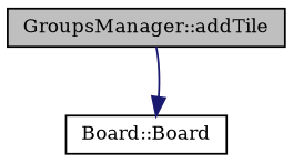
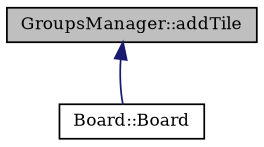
  digraph {
    rankdir=TB
    fontname="DejaVu Serif"
    node [color=black fontname="DejaVu Serif" fontsize=10 shape=record style=filled]
    n1 [fillcolor=grey75 fontcolor=black height=0.2 label="GroupsManager::addTile" width=0.4]
    n2 [fillcolor=white height=0.2 label="Board::Board" width=0.4]
-   n2 -> n1 [color=midnightblue dir=back fontname="DejaVu Serif" fontsize=10 labelfontname=FreeSans labelfontsize=10 style=solid]
+   n1 -> n2 [color=midnightblue dir=back fontname="DejaVu Serif" fontsize=10 labelfontname=FreeSans labelfontsize=10 style=solid]
  }
